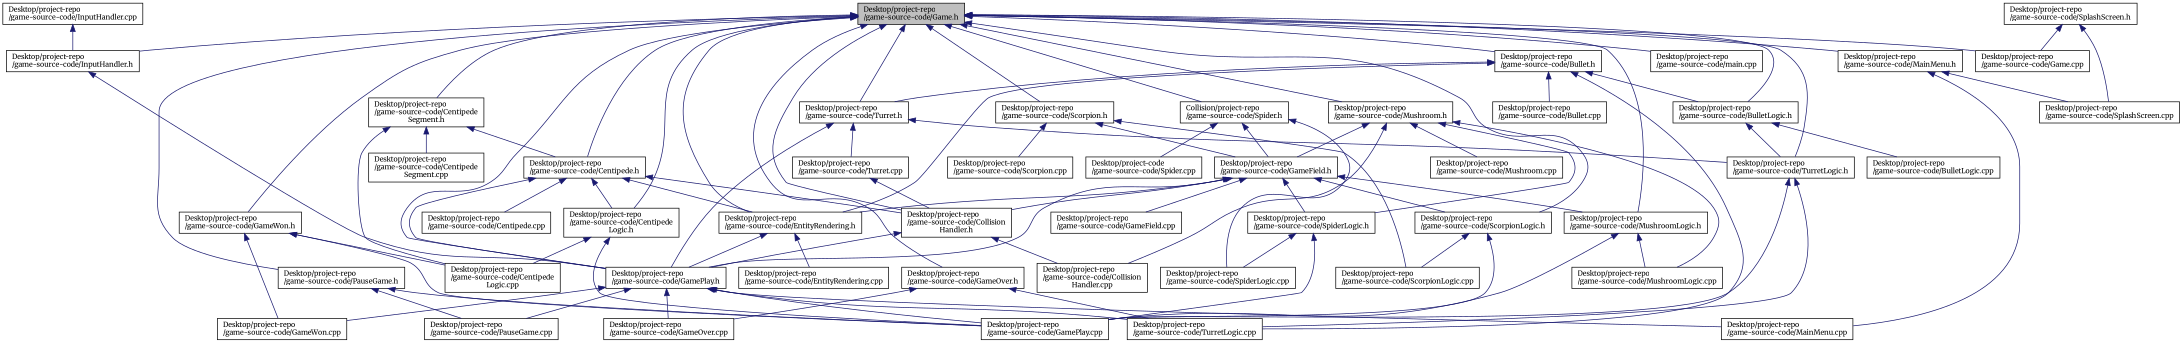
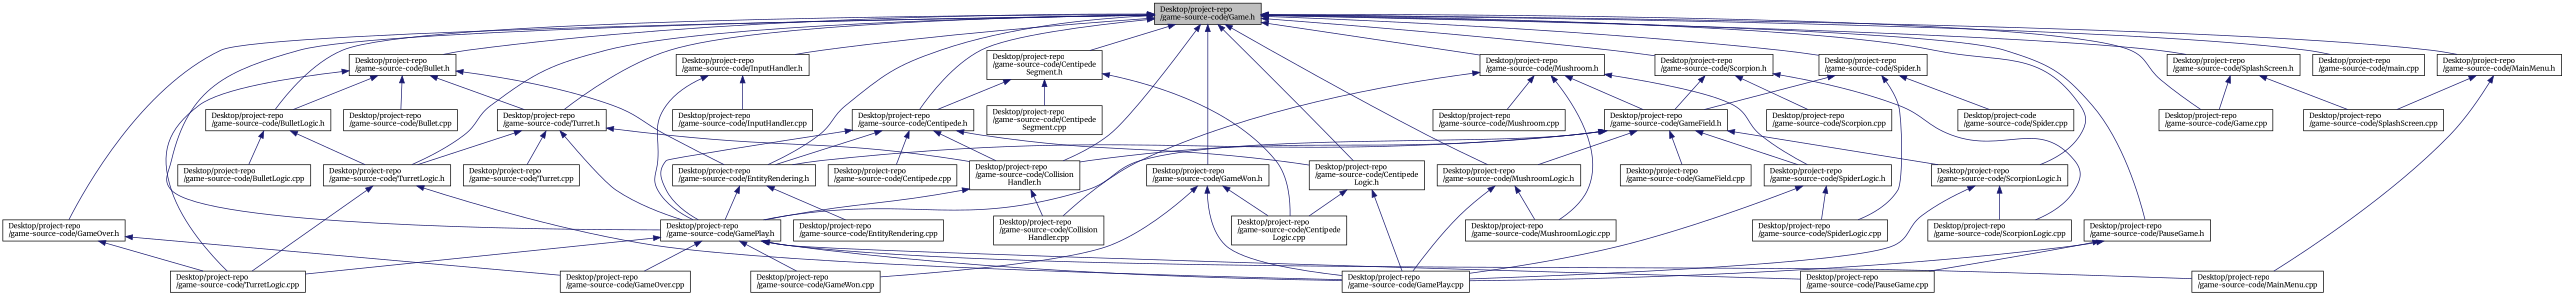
  digraph {
    fontname=Merriweather
    node [color=black fillcolor=white fontname=Merriweather fontsize=10 shape=record style=filled]
    edge [color=midnightblue dir=back fontname=Merriweather fontsize=10 labelfontname=Helvetica labelfontsize=10 style=solid]
    n1 [fillcolor=grey75 fontcolor=black height=0.2 label="Desktop/project-repo\l/game-source-code/Game.h" width=0.4]
    n2 [height=0.2 label="Desktop/project-repo\l/game-source-code/Bullet.h" width=0.4]
    n3 [height=0.2 label="Desktop/project-repo\l/game-source-code/BulletLogic.h" width=0.4]
    n4 [height=0.2 label="Desktop/project-repo\l/game-source-code/TurretLogic.h" width=0.4]
    n5 [height=0.2 label="Desktop/project-repo\l/game-source-code/Turret.h" width=0.4]
    n6 [height=0.2 label="Desktop/project-repo\l/game-source-code/Collision\lHandler.h" width=0.4]
    n7 [height=0.2 label="Desktop/project-repo\l/game-source-code/GamePlay.h" width=0.4]
    n8 [height=0.2 label="Desktop/project-repo\l/game-source-code/EntityRendering.h" width=0.4]
    n9 [height=0.2 label="Desktop/project-repo\l/game-source-code/Centipede\lSegment.h" width=0.4]
    n10 [height=0.2 label="Desktop/project-repo\l/game-source-code/Centipede.h" width=0.4]
    n11 [height=0.2 label="Desktop/project-repo\l/game-source-code/Centipede\lLogic.h" width=0.4]
    n12 [height=0.2 label="Desktop/project-repo\l/game-source-code/GameWon.h" width=0.4]
    n13 [height=0.2 label="Desktop/project-repo\l/game-source-code/Mushroom.h" width=0.4]
    n14 [height=0.2 label="Desktop/project-repo\l/game-source-code/MushroomLogic.h" width=0.4]
    n15 [height=0.2 label="Desktop/project-repo\l/game-source-code/ScorpionLogic.h" width=0.4]
    n16 [height=0.2 label="Desktop/project-repo\l/game-source-code/Scorpion.h" width=0.4]
-   n17 [height=0.2 label="Collision/project-repo\l/game-source-code/Spider.h" width=0.4]
+   n17 [height=0.2 label="Desktop/project-repo\l/game-source-code/Spider.h" width=0.4]
    n18 [height=0.2 label="Desktop/project-repo\l/game-source-code/Game.cpp" width=0.4]
    n19 [height=0.2 label="Desktop/project-repo\l/game-source-code/SplashScreen.h" width=0.4]
    n20 [height=0.2 label="Desktop/project-repo\l/game-source-code/GameOver.h" width=0.4]
    n21 [height=0.2 label="Desktop/project-repo\l/game-source-code/InputHandler.h" width=0.4]
    n22 [height=0.2 label="Desktop/project-repo\l/game-source-code/PauseGame.h" width=0.4]
    n23 [height=0.2 label="Desktop/project-repo\l/game-source-code/main.cpp" width=0.4]
    n24 [height=0.2 label="Desktop/project-repo\l/game-source-code/MainMenu.h" width=0.4]
    n25 [height=0.2 label="Desktop/project-repo\l/game-source-code/Bullet.cpp" width=0.4]
    n26 [height=0.2 label="Desktop/project-repo\l/game-source-code/TurretLogic.cpp" width=0.4]
    n27 [height=0.2 label="Desktop/project-repo\l/game-source-code/BulletLogic.cpp" width=0.4]
    n28 [height=0.2 label="Desktop/project-repo\l/game-source-code/GamePlay.cpp" width=0.4]
    n29 [height=0.2 label="Desktop/project-repo\l/game-source-code/Turret.cpp" width=0.4]
    n30 [height=0.2 label="Desktop/project-repo\l/game-source-code/Collision\lHandler.cpp" width=0.4]
    n31 [height=0.2 label="Desktop/project-repo\l/game-source-code/GameOver.cpp" width=0.4]
    n32 [height=0.2 label="Desktop/project-repo\l/game-source-code/GameWon.cpp" width=0.4]
    n33 [height=0.2 label="Desktop/project-repo\l/game-source-code/MainMenu.cpp" width=0.4]
    n34 [height=0.2 label="Desktop/project-repo\l/game-source-code/PauseGame.cpp" width=0.4]
    n35 [height=0.2 label="Desktop/project-repo\l/game-source-code/EntityRendering.cpp" width=0.4]
    n36 [height=0.2 label="Desktop/project-repo\l/game-source-code/Centipede\lLogic.cpp" width=0.4]
    n37 [height=0.2 label="Desktop/project-repo\l/game-source-code/Centipede\lSegment.cpp" width=0.4]
    n38 [height=0.2 label="Desktop/project-repo\l/game-source-code/Centipede.cpp" width=0.4]
    n39 [height=0.2 label="Desktop/project-repo\l/game-source-code/SpiderLogic.h" width=0.4]
    n40 [height=0.2 label="Desktop/project-repo\l/game-source-code/GameField.h" width=0.4]
    n41 [height=0.2 label="Desktop/project-repo\l/game-source-code/MushroomLogic.cpp" width=0.4]
    n42 [height=0.2 label="Desktop/project-repo\l/game-source-code/Mushroom.cpp" width=0.4]
    n43 [height=0.2 label="Desktop/project-repo\l/game-source-code/ScorpionLogic.cpp" width=0.4]
    n44 [height=0.2 label="Desktop/project-repo\l/game-source-code/SpiderLogic.cpp" width=0.4]
    n45 [height=0.2 label="Desktop/project-repo\l/game-source-code/Scorpion.cpp" width=0.4]
    n46 [height=0.2 label="Desktop/project-code\l/game-source-code/Spider.cpp" width=0.4]
    n47 [height=0.2 label="Desktop/project-repo\l/game-source-code/SplashScreen.cpp" width=0.4]
    n48 [height=0.2 label="Desktop/project-repo\l/game-source-code/InputHandler.cpp" width=0.4]
    n49 [height=0.2 label="Desktop/project-repo\l/game-source-code/GameField.cpp" width=0.4]
    n1 -> n2
    n1 -> n3
    n1 -> n4
    n1 -> n5
    n1 -> n6
    n1 -> n7
    n1 -> n8
    n1 -> n9
    n1 -> n10
    n1 -> n11
    n1 -> n12
    n1 -> n13
    n1 -> n14
    n1 -> n15
    n1 -> n16
    n1 -> n17
    n1 -> n18
+   n1 -> n19
    n1 -> n20
    n1 -> n21
    n1 -> n22
    n1 -> n23
    n1 -> n24
    n2 -> n3
    n2 -> n5
    n2 -> n8
    n2 -> n25
    n2 -> n26
    n3 -> n4
    n3 -> n27
    n4 -> n26
    n4 -> n28
    n5 -> n4
-   n29 -> n6
+   n5 -> n6
    n5 -> n7
    n5 -> n29
    n6 -> n7
    n6 -> n30
    n7 -> n26
    n7 -> n28
    n7 -> n31
    n7 -> n32
    n7 -> n33
    n7 -> n34
    n8 -> n7
    n8 -> n35
    n9 -> n10
    n9 -> n36
    n9 -> n37
    n10 -> n6
    n10 -> n7
    n10 -> n8
    n10 -> n11
    n10 -> n38
    n11 -> n28
    n11 -> n36
    n12 -> n28
    n12 -> n32
    n12 -> n36
    n13 -> n30
    n13 -> n39
    n13 -> n40
    n13 -> n41
    n13 -> n42
    n14 -> n28
    n14 -> n41
    n15 -> n28
    n15 -> n43
    n16 -> n40
    n16 -> n43
    n16 -> n45
    n17 -> n40
    n17 -> n44
    n17 -> n46
    n19 -> n18
    n19 -> n47
    n20 -> n26
    n20 -> n31
    n21 -> n7
-   n48 -> n21
+   n21 -> n48
    n22 -> n28
    n22 -> n34
    n24 -> n33
    n24 -> n47
    n39 -> n28
    n39 -> n44
    n40 -> n6
    n40 -> n7
    n40 -> n8
    n40 -> n14
    n40 -> n15
    n40 -> n39
    n40 -> n49
  }
